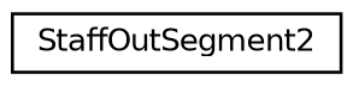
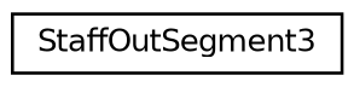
  digraph {
    rankdir=LR
-   n1 [color=black fillcolor=white fontname=Helvetica fontsize=10 height=0.2 label=StaffOutSegment2 shape=record style=filled width=0.4]
+   n1 [color=black fillcolor=white fontname=Helvetica fontsize=10 height=0.2 label=StaffOutSegment3 shape=record style=filled width=0.4]
  }
